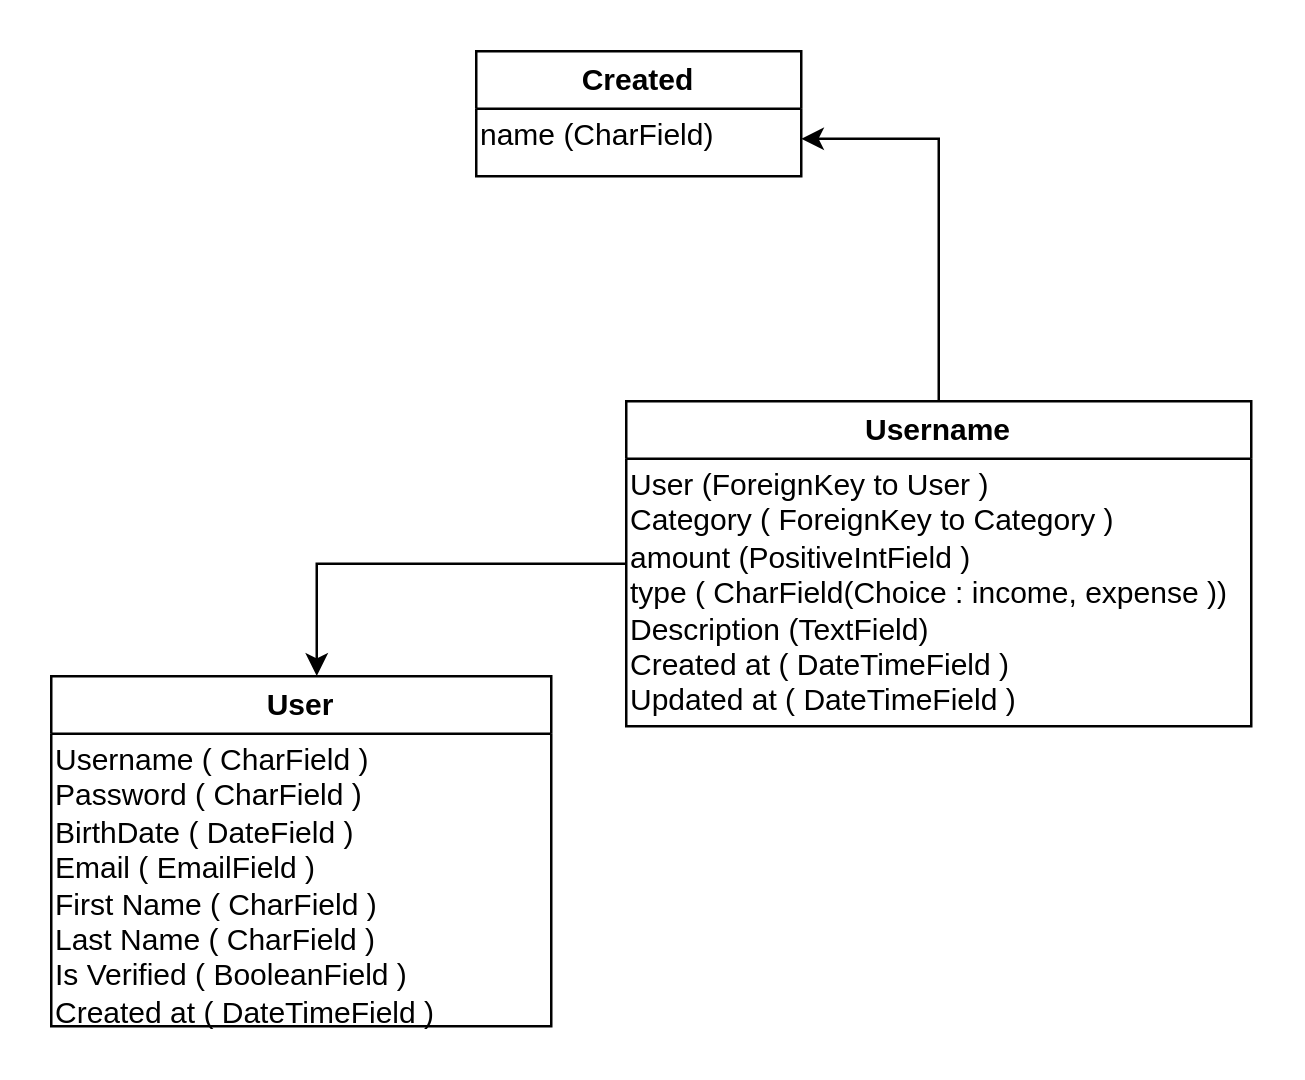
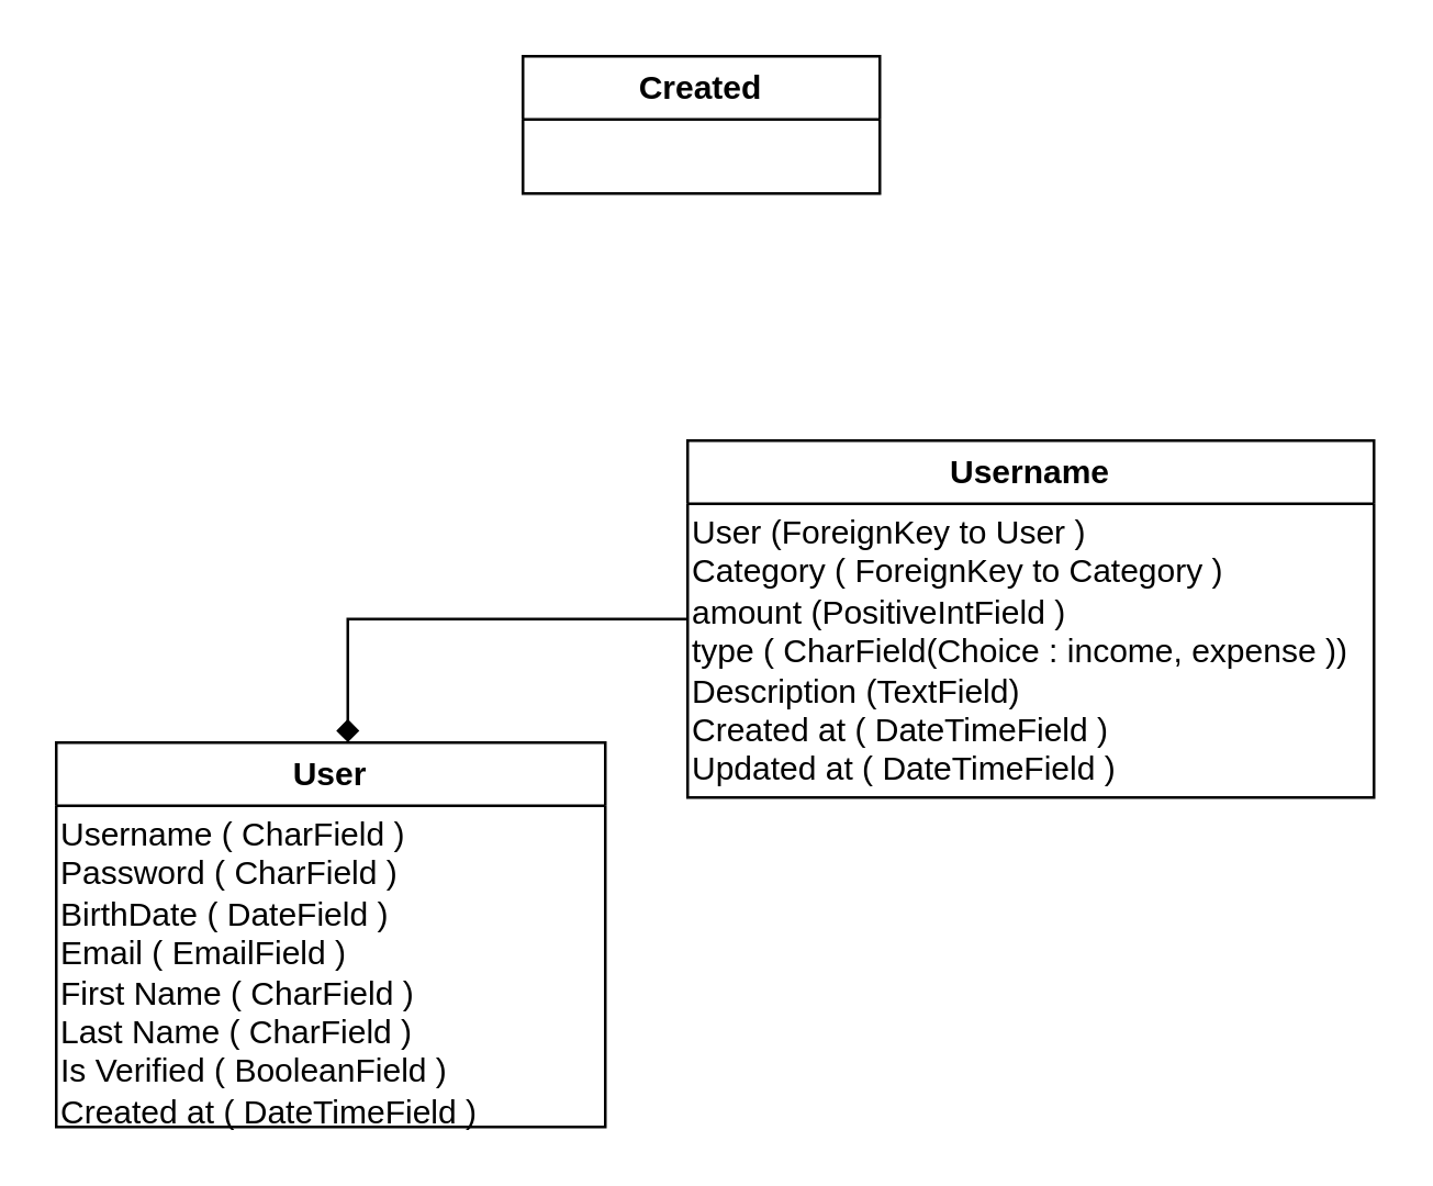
  <mxCell id="0" />
  <mxCell id="1" parent="0" />
  <mxCell id="2" value="User" style="swimlane;whiteSpace=wrap;html=1;" parent="1" vertex="1"><mxGeometry x="20" y="270" width="200" height="140" as="geometry" /></mxCell>
  <mxCell id="3" value="Username ( CharField )&lt;div&gt;Password ( CharField )&lt;/div&gt;&lt;div&gt;BirthDate ( DateField )&lt;/div&gt;&lt;div&gt;Email ( EmailField )&lt;/div&gt;&lt;div&gt;First Name ( CharField )&lt;/div&gt;&lt;div&gt;Last Name ( CharField )&lt;/div&gt;&lt;div&gt;Is Verified ( BooleanField )&lt;/div&gt;&lt;div&gt;Created at ( DateTimeField )&lt;/div&gt;" style="text;html=1;whiteSpace=wrap;overflow=hidden;rounded=0;" parent="2" vertex="1"><mxGeometry y="20" width="200" height="120" as="geometry" /></mxCell>
- <mxCell id="4" style="edgeStyle=orthogonalEdgeStyle;rounded=0;orthogonalLoop=1;jettySize=auto;html=1;entryX=1;entryY=0.5;entryDx=0;entryDy=0;" parent="1" source="5" target="9" edge="1"><mxGeometry relative="1" as="geometry"><Array as="points"><mxPoint x="375" y="55" /></Array></mxGeometry></mxCell>
  <mxCell id="5" value="Username" style="swimlane;whiteSpace=wrap;html=1;" parent="1" vertex="1"><mxGeometry x="250" y="160" width="250" height="130" as="geometry" /></mxCell>
  <mxCell id="6" value="&lt;div&gt;&lt;div&gt;User (ForeignKey to User )&lt;/div&gt;&lt;div&gt;Category ( ForeignKey to Category )&lt;/div&gt;&lt;/div&gt;amount (PositiveIntField )&lt;div&gt;type ( CharField(Choice : income, expense ))&lt;/div&gt;&lt;div&gt;Description (TextField)&lt;/div&gt;&lt;div&gt;Created at ( DateTimeField )&lt;/div&gt;&lt;div&gt;Updated at ( DateTimeField )&lt;/div&gt;&lt;div&gt;&lt;br&gt;&lt;/div&gt;" style="text;html=1;whiteSpace=wrap;overflow=hidden;rounded=0;" parent="5" vertex="1"><mxGeometry y="20" width="250" height="110" as="geometry" /></mxCell>
- <mxCell id="7" style="edgeStyle=orthogonalEdgeStyle;rounded=0;orthogonalLoop=1;jettySize=auto;html=1;entryX=0.531;entryY=-0.001;entryDx=0;entryDy=0;entryPerimeter=0;" parent="1" source="5" target="2" edge="1"><mxGeometry relative="1" as="geometry" /></mxCell>
+ <mxCell id="7" style="edgeStyle=orthogonalEdgeStyle;rounded=0;orthogonalLoop=1;jettySize=auto;html=1;entryX=0.531;entryY=-0.001;entryDx=0;entryDy=0;entryPerimeter=0;endArrow=diamond;" parent="1" source="5" target="2" edge="1"><mxGeometry relative="1" as="geometry" /></mxCell>
  <mxCell id="8" value="Created" style="swimlane;whiteSpace=wrap;html=1;" parent="1" vertex="1"><mxGeometry x="190" y="20" width="130" height="50" as="geometry" /></mxCell>
- <mxCell id="9" value="name (CharField)" style="text;html=1;whiteSpace=wrap;overflow=hidden;rounded=0;" parent="8" vertex="1"><mxGeometry y="20" width="130" height="30" as="geometry" /></mxCell>
